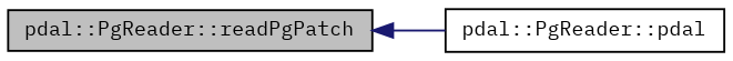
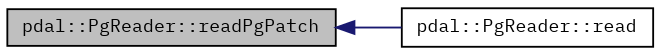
  digraph {
    rankdir=LR
    fontname="IBM Plex Mono"
    node [color=black fontname="IBM Plex Mono" fontsize=10 shape=record style=filled]
    n1 [fillcolor=grey75 fontcolor=black height=0.2 label="pdal::PgReader::readPgPatch" width=0.4]
-   n2 [fillcolor=white height=0.2 label="pdal::PgReader::pdal" width=0.4]
+   n2 [fillcolor=white height=0.2 label="pdal::PgReader::read" width=0.4]
    n1 -> n2 [color=midnightblue dir=back fontname="IBM Plex Mono" fontsize=10 labelfontname=Helvetica labelfontsize=10 style=solid]
  }
